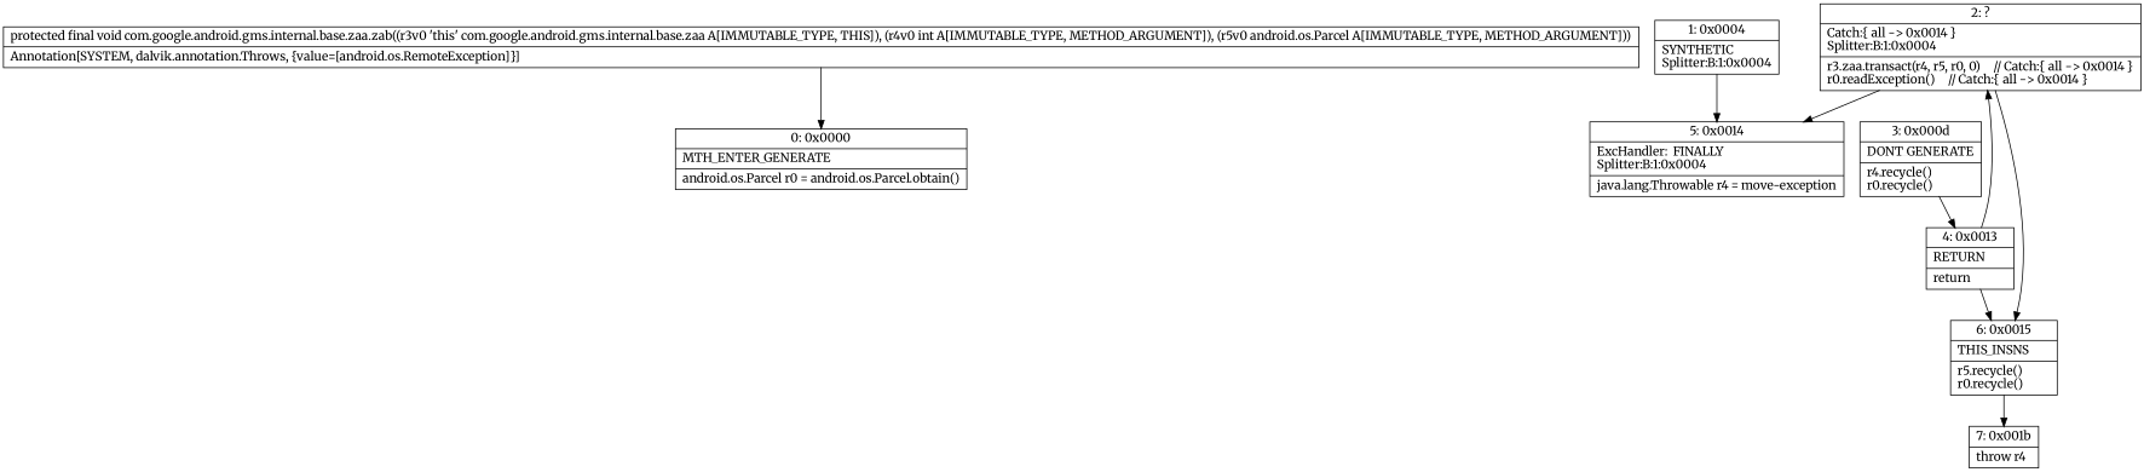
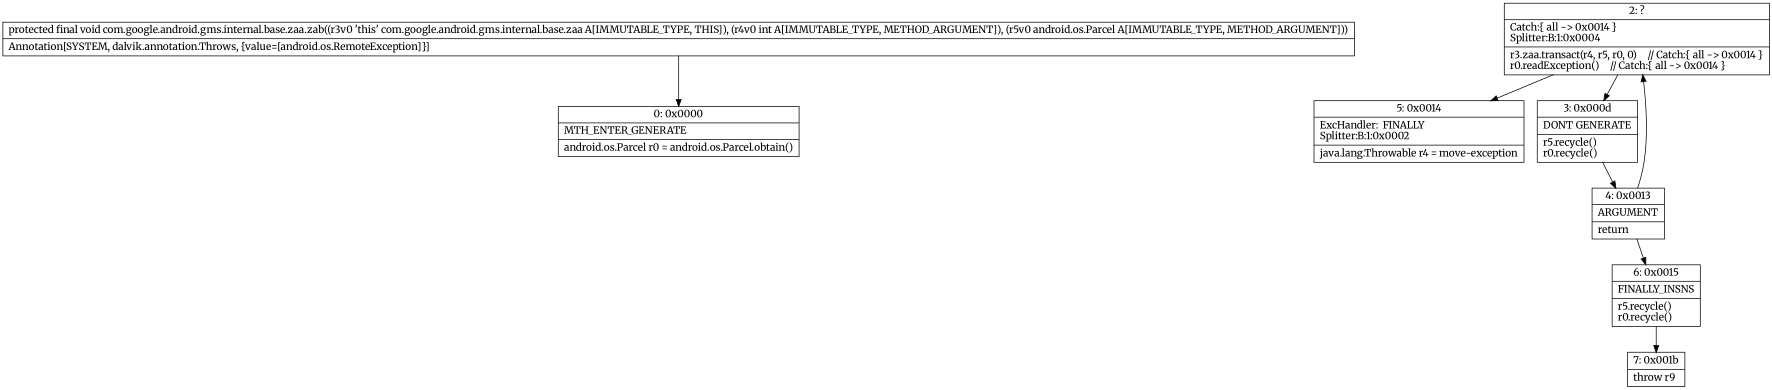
  digraph {
    fontname=Merriweather
    node [fontname=Merriweather shape=record]
    edge [fontname=Merriweather]
    n1 [label="{0\:\ 0x0000|MTH_ENTER_GENERATE\l|android.os.Parcel r0 = android.os.Parcel.obtain()\l}"]
-   n2 [label="{1\:\ 0x0004|SYNTHETIC\lSplitter:B:1:0x0004\l}"]
-   n3 [label="{5\:\ 0x0014|ExcHandler:  FINALLY\lSplitter:B:1:0x0004\l|java.lang.Throwable r4 = move\-exception\l}"]
+   n3 [label="{5\:\ 0x0014|ExcHandler:  FINALLY\lSplitter:B:1:0x0002\l|java.lang.Throwable r4 = move\-exception\l}"]
    n4 [label="{2\:\ ?|Catch:\{ all \-\> 0x0014 \}\lSplitter:B:1:0x0004\l|r3.zaa.transact(r4, r5, r0, 0)     \/\/ Catch:\{ all \-\> 0x0014 \}\lr0.readException()     \/\/ Catch:\{ all \-\> 0x0014 \}\l}"]
-   n5 [label="{3\:\ 0x000d|DONT_GENERATE\l|r4.recycle()\lr0.recycle()\l}"]
-   n6 [label="{4\:\ 0x0013|RETURN\l|return\l}"]
-   n7 [label="{6\:\ 0x0015|THIS_INSNS\l|r5.recycle()\lr0.recycle()\l}"]
-   n8 [label="{7\:\ 0x001b|throw r4\l}"]
+   n5 [label="{3\:\ 0x000d|DONT_GENERATE\l|r5.recycle()\lr0.recycle()\l}"]
+   n6 [label="{4\:\ 0x0013|ARGUMENT\l|return\l}"]
+   n7 [label="{6\:\ 0x0015|FINALLY_INSNS\l|r5.recycle()\lr0.recycle()\l}"]
+   n8 [label="{7\:\ 0x001b|throw r9\l}"]
    n9 [label="{protected final void com.google.android.gms.internal.base.zaa.zab((r3v0 'this' com.google.android.gms.internal.base.zaa A[IMMUTABLE_TYPE, THIS]), (r4v0 int A[IMMUTABLE_TYPE, METHOD_ARGUMENT]), (r5v0 android.os.Parcel A[IMMUTABLE_TYPE, METHOD_ARGUMENT]))  | Annotation[SYSTEM, dalvik.annotation.Throws, \{value=[android.os.RemoteException]\}]\l}"]
-   n2 -> n3
    n4 -> n3
-   n4 -> n7
+   n4 -> n5
    n5 -> n6
    n6 -> n4
    n6 -> n7
    n7 -> n8
    n9 -> n1
  }
